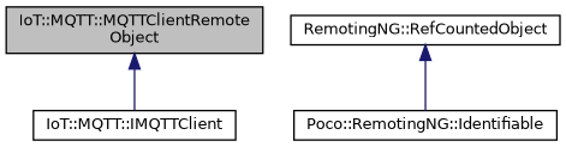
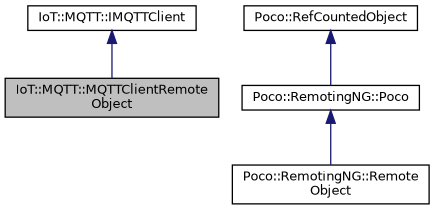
  digraph {
    node [color=black fillcolor=white fontname=Helvetica fontsize=10 shape=record style=filled]
    edge [color=midnightblue dir=back fontname=Helvetica fontsize=10 labelfontname=Helvetica labelfontsize=10 style=solid]
    n1 [fillcolor=grey75 fontcolor=black height=0.2 label="IoT::MQTT::MQTTClientRemote\lObject" width=0.4]
    n2 [height=0.2 label="IoT::MQTT::IMQTTClient" width=0.4]
-   n3 [height=0.2 label="RemotingNG::RefCountedObject" width=0.4]
-   n4 [height=0.2 label="Poco::RemotingNG::Identifiable" width=0.4]
-   n1 -> n2
+   n3 [height=0.2 label="Poco::RefCountedObject" width=0.4]
+   n4 [height=0.2 label="Poco::RemotingNG::Poco" width=0.4]
+   n5 [height=0.2 label="Poco::RemotingNG::Remote\lObject" width=0.4]
+   n2 -> n1
    n3 -> n4
+   n4 -> n5
  }
